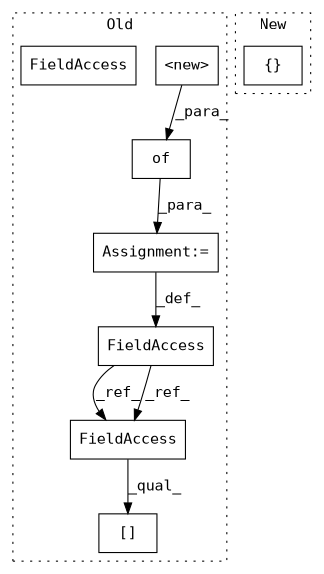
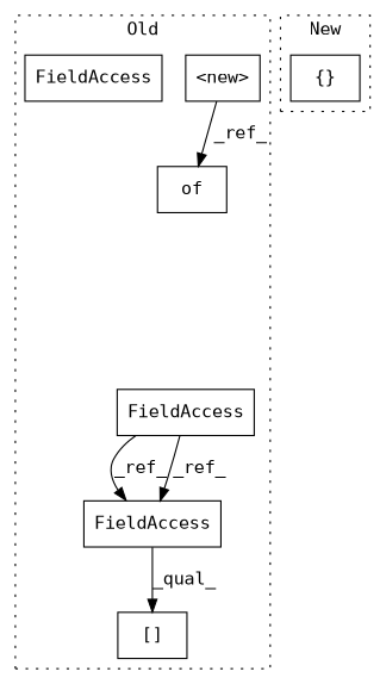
  digraph {
    fontname="DejaVu Sans Mono"
    node [a=22 fontname="DejaVu Sans Mono" l=6 s=2795 shape=box]
    edge [fontname="DejaVu Sans Mono"]
    n1 [a=14 l=33 label="<new>" s=2129]
    n2 [a=32 l="3,1" label=of s="1901,2283"]
    n3 [label=FieldAccess s=1890]
-   n4 [a=7 l=1 label="Assignment:=" s=1896]
    n5 [a=2 l="7,1" label="[]" s="2795,2808"]
    n6 [label=FieldAccess]
    n7 [label=FieldAccess]
    n8 [a=4 l="1,1" label="{}" s="1919,2182"]
    subgraph cluster_1 {
      label=Old
      style=dotted
      n1
      n2
      n3
-     n4
      n5
      n6
      n7
    }
    subgraph cluster_2 {
      label=New
      style=dotted
      n8
    }
-   n1 -> n2 [label=_para_]
-   n2 -> n4 [label=_para_]
+   n1 -> n2 [label=_ref_]
    n3 -> n7 [label=_ref_]
    n3 -> n7 [label=_ref_]
-   n4 -> n3 [label=_def_]
    n7 -> n5 [label=_qual_]
  }
